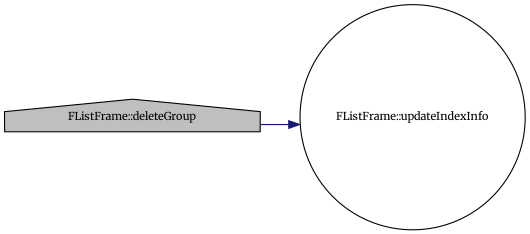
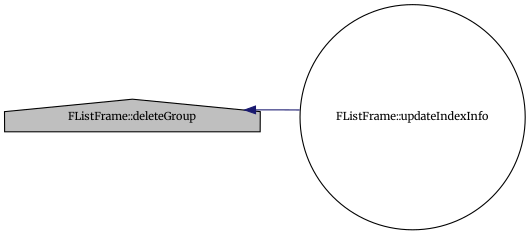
  digraph {
    rankdir=LR
    fontname=Merriweather
    node [color=black fontname=Merriweather fontsize=10 style=filled]
    n1 [fillcolor=grey75 fontcolor=black height=0.2 label="FListFrame::deleteGroup" shape=house width=0.4]
    n2 [fillcolor=white height=0.2 label="FListFrame::updateIndexInfo" shape=circle width=0.4]
-   n1 -> n2 [color=midnightblue fontname=Merriweather fontsize=10 labelfontname=Helvetica labelfontsize=10 style=solid]
+   n2 -> n1 [color=midnightblue fontname=Merriweather fontsize=10 labelfontname=Helvetica labelfontsize=10 style=solid]
  }
